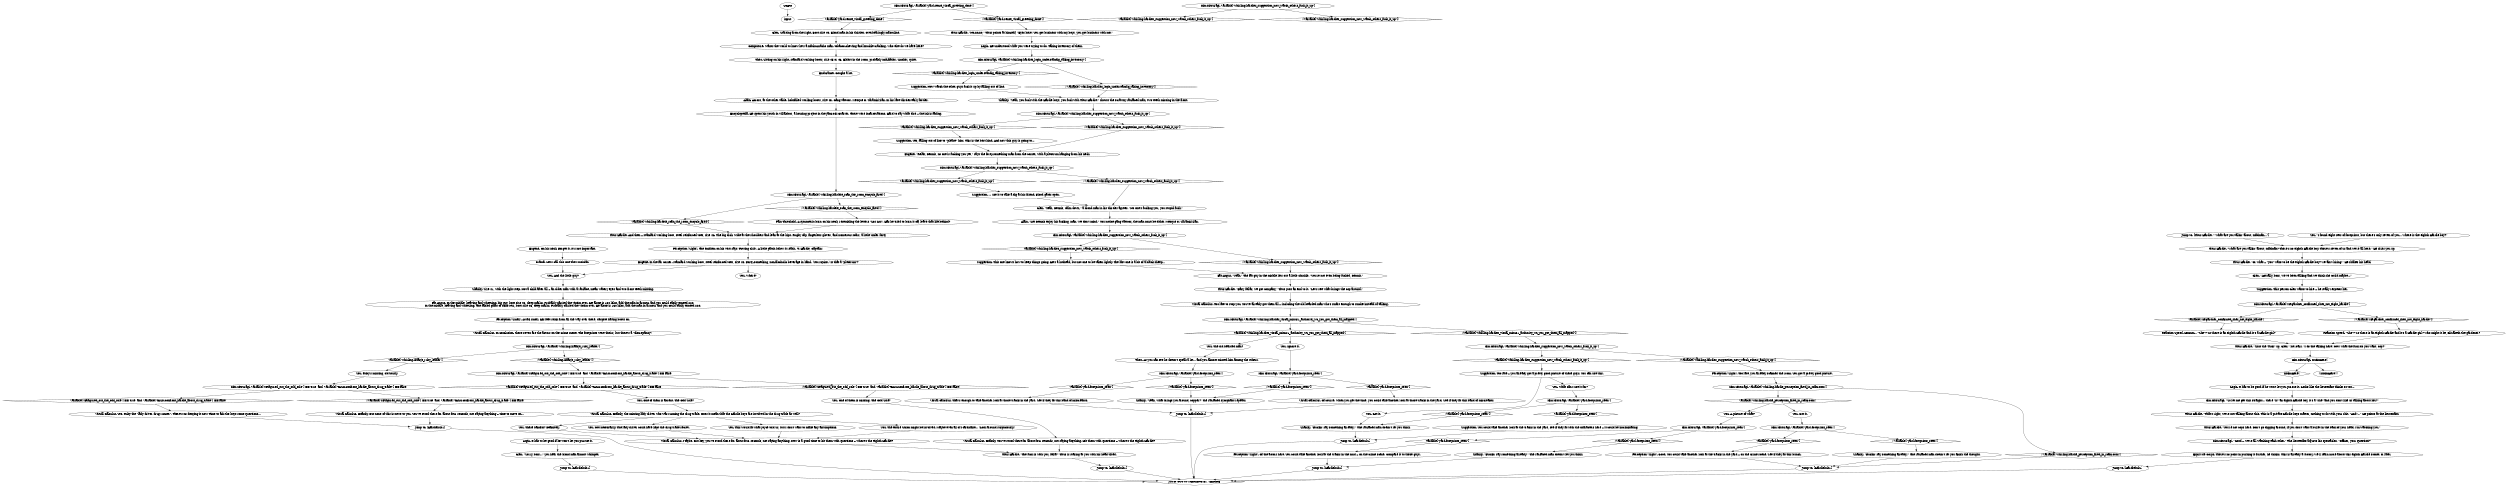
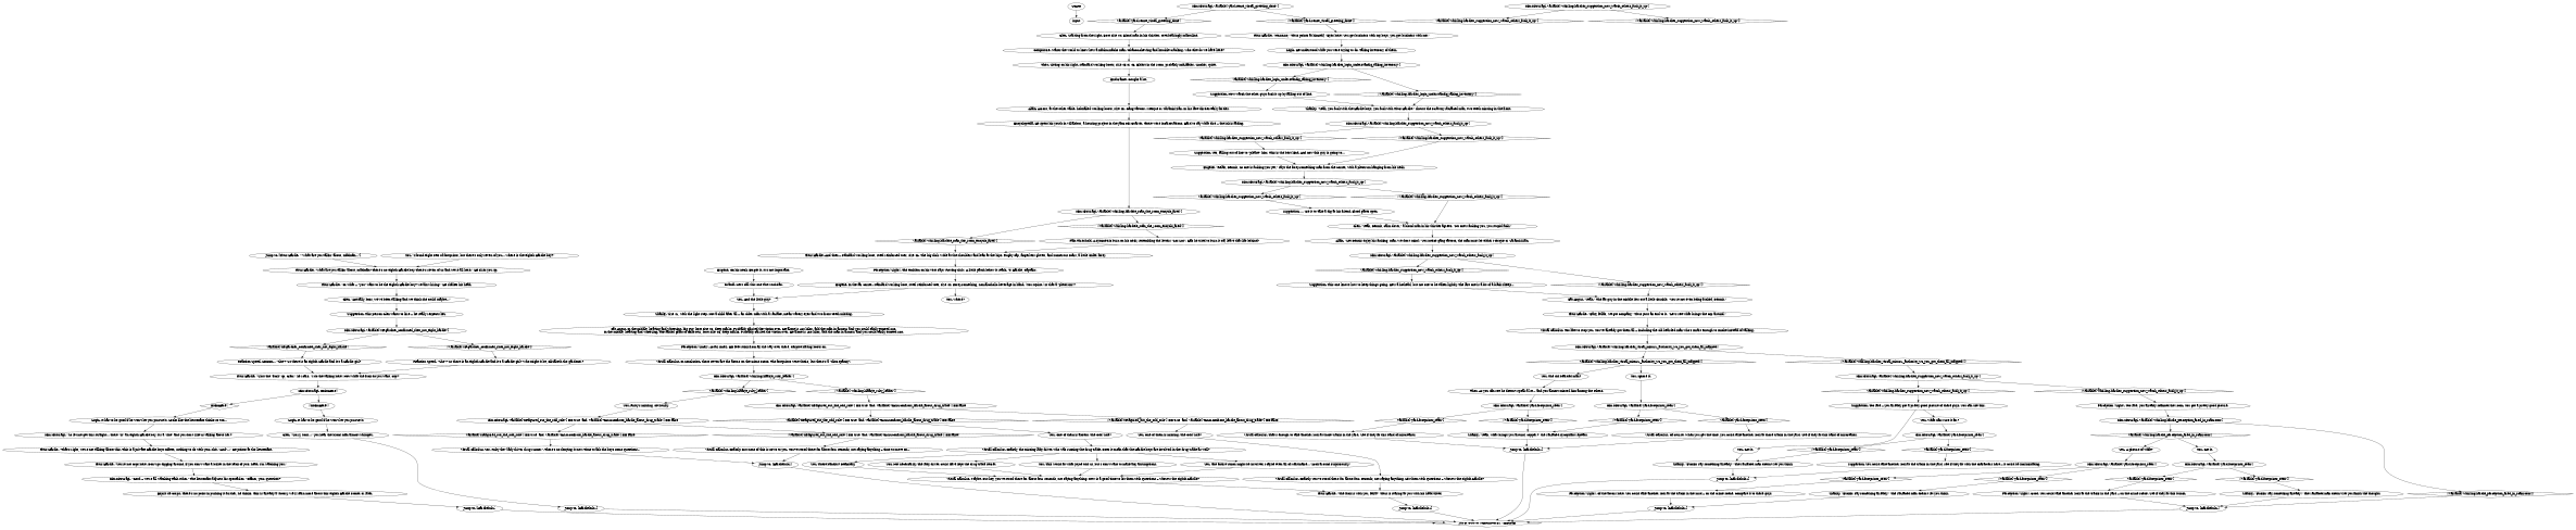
  digraph {
    n1 [label=START]
    n2 [label=input]
    n3 [label="Titus Hardie: \"Easy, fellas, we got company,\" Titus puts an end to it. \"Let's see what brings the cop around.\""]
    n4 [label="Visual Calculus: Too late to stop you. You've already got them all -- including the old bearded man who's smart enough to smoke instead of talking."]
    n5 [label="Kim Kitsuragi: Variable[\"whirling.hardies_viscal_minus1_authority_wc_you_got_them_all_mapped\"]"]
    n6 [label="Theo: As you can see he doesn't speak a lot... and you almost missed him among the others."]
    n7 [label="Kim Kitsuragi: Variable[\"yard.footprints_seen\"]"]
    n8 [label="Variable[\"yard.footprints_seen\"]" shape=diamond]
    n9 [label="!(Variable[\"yard.footprints_seen\"])" shape=diamond]
    n10 [label="You: These bandits? Definitely."]
    n11 [label="Visual Calculus: Maybe. But hey, you've stood there for about four seconds, not saying anything. Now is a good time to hit them with questions -- where's the eighth Hardie?"]
    n12 [label="Titus Hardie: \"The fuck is with you, fella?\" Titus is staring at you with his head tilted."]
    n13 [label="Titus Hardie: \"What are you talkin' about, madman? There's no eighth Hardie boy. There's seven of us and we're all here.\" He sizes you up."]
    n14 [label="Titus Hardie: \"Or what -- *you* want to be the eighth Hardie boy? We ain't hiring!\" He shakes his head."]
    n15 [label="Glen: \"Actually, boss, we've been talking and we think she could maybe...\""]
    n16 [label="Titus Hardie: \"Shut the *fuck* up, Glen!\" he roars. \"I do the talking here! Now what the fuck do you want, cop?\""]
    n17 [label="Kim Kitsuragi: IsKimHere()"]
    n18 [label="IsKimHere()" shape=diamond]
    n19 [label="!(IsKimHere())" shape=ellipse]
    n20 [label="Jump to: [Hardiehub1]"]
    n21 [label="JUMP OUT to WHIRLING F1 / HARDIE" shape=diamond]
    n22 [label="You: One of them is missing. The Odd Sole?"]
    n23 [label="Visual Calculus: Exactly. You've stood there for about four seconds, not saying anything. Hit them with questions -- where's the eighth Hardie?"]
    n24 [label="Variable[\"whirling.hardies_viscal_minus1_authority_wc_you_got_them_all_mapped\"]" shape=diamond]
    n25 [label="!(Variable[\"whirling.hardies_viscal_minus1_authority_wc_you_got_them_all_mapped\"])" shape=diamond]
    n26 [label="You: The old bearded man?"]
    n27 [label="You: Ignore it."]
    n28 [label="Kim Kitsuragi: Variable[\"whirling.hardies_suggestion_now_watch_others_fuck_it_up\"]"]
    n29 [label="Kim Kitsuragi: Variable[\"yard.footprints_seen\"]"]
    n30 [label="Variable[\"whirling.hardies_suggestion_now_watch_others_fuck_it_up\"]" shape=diamond]
    n31 [label="!(Variable[\"whirling.hardies_suggestion_now_watch_others_fuck_it_up\"])" shape=diamond]
    n32 [label="Variable[\"yard.footprints_seen\"]" shape=diamond]
    n33 [label="!(Variable[\"yard.footprints_seen\"])" shape=diamond]
    n34 [label="Visual Calculus: Of course. When you get the time, you could take another look at those tracks in the yard. See if they fit this band of miscreants."]
    n35 [label="Shanky: \"Yeah, what brings you around, copper?\" the rat-faced sycophant repeats."]
    n36 [label="Jump to: [Hardiehub1]"]
    n37 [label="Perception (Sight): Of the actors here. You could take another look at the tracks in the mud -- on the crime scene. Compare it to these guys."]
    n38 [label="Jump to: [Hardiehub1]"]
    n39 [label="Kim Kitsuragi: Variable[\"whirling.hardies_suggestion_now_watch_others_fuck_it_up\"]"]
    n40 [label="Variable[\"whirling.hardies_suggestion_now_watch_others_fuck_it_up\"]" shape=diamond]
    n41 [label="!(Variable[\"whirling.hardies_suggestion_now_watch_others_fuck_it_up\"])" shape=diamond]
    n42 [label="Kim Kitsuragi: Variable[\"whirling.klaasje_ruby_leader\"]"]
    n43 [label="Variable[\"whirling.klaasje_ruby_leader\"]" shape=diamond]
    n44 [label="!(Variable[\"whirling.klaasje_ruby_leader\"])" shape=diamond]
    n45 [label="You: Ruby's missing, obviously."]
    n46 [label="Kim Kitsuragi: Variable[\"XP.figured_out_the_odd_sole\"] == true  and  Variable[\"TASK.confront_hardie_about_drug_trade\"] == false"]
    n47 [label="Kim Kitsuragi: Variable[\"XP.figured_out_the_odd_sole\"] == true  and  Variable[\"TASK.confront_hardie_about_drug_trade\"] == false"]
    n48 [label="Variable[\"XP.figured_out_the_odd_sole\"] == true  and  Variable[\"TASK.confront_hardie_about_drug_trade\"] == false" shape=diamond]
    n49 [label="!(Variable[\"XP.figured_out_the_odd_sole\"] == true  and  Variable[\"TASK.confront_hardie_about_drug_trade\"] == false)" shape=diamond]
    n50 [label="Visual Calculus: Yes. Ruby the *lady driver drug runner*. There's no denying it now. Time to ask the boys some questions..."]
    n51 [label="Jump to: [Hardiehub1]"]
    n52 [label="Theo: Sitting on his right: standard working boots, size 45 or 46. Eldest in the room, probably mid-fifties. Smoker, quiet."]
    n53 [label="Endurance: Coughs a lot."]
    n54 [label="Alain: Across, at the other table: hobnailed working boots, size 43. Gang tattoos. Mesque or Saramirizian. In his late thirties/early forties."]
    n55 [label="Suggestion: ... use it to take a dig at his friend. Flood gates open."]
    n56 [label="Glen: \"Yeah, Dennis, calm down,\" a blond man in his thirties agrees. \"No one's fucking you, you stupid fuck.\""]
    n57 [label="Alain: \"Let Dennis enjoy his fucking, man. We don't mind.\" You notice gang tattoos; the man must be either Mesque or Saramirizian."]
    n58 [label="Suggestion: Too late -- you already got a pretty good picture of these guys. You can use this."]
    n59 [label="Perception (Sight): Too late, you already scanned the room. You got a pretty good picture."]
    n60 [label="You: Got it."]
    n61 [label="You: What can I use it for?"]
    n62 [label="Kim Kitsuragi: Variable[\"whirling.hardie_perception_fired_in_scanroom\"]"]
    n63 [label="Fat Angus: \"Yeah.\" The fat guy in the middle lets out a little chuckle. \"You're not even being fucked, Dennis.\""]
    n64 [label="Eugene: \"Relax, Dennis, no one is fucking you yet,\" says the forty-something man from the corner, with a plectrum hanging from his neck."]
    n65 [label="Kim Kitsuragi: Variable[\"whirling.hardies_suggestion_now_watch_others_fuck_it_up\"]"]
    n66 [label="Variable[\"whirling.hardies_suggestion_now_watch_others_fuck_it_up\"]" shape=diamond]
    n67 [label="!(Variable[\"whirling.hardies_suggestion_now_watch_others_fuck_it_up\"])" shape=diamond]
    n68 [label="Shanky: \"Fuckin' say something already!\" The rat-faced man doesn't let you think."]
    n69 [label="Kim Kitsuragi: Variable[\"yard.footprints_seen\"]"]
    n70 [label="You: A picture of what?"]
    n71 [label="Kim Kitsuragi: Variable[\"yard.footprints_seen\"]"]
    n72 [label="Variable[\"yard.footprints_seen\"]" shape=diamond]
    n73 [label="!(Variable[\"yard.footprints_seen\"])" shape=diamond]
    n74 [label="Jump to: [Titus Hardie: \"\"What are you talkin' about, madman...\"]"]
    n75 [label="Logic: It has to be good if he won't let you pursue it. Looks like the lieutenant thinks so too..."]
    n76 [label="Kim Kitsuragi: \"So let me get this straight... there *is* an eighth Hardie boy, it's a *she* and you don't like us talking about her?\""]
    n77 [label="Titus Hardie: \"That's right, we're not talking about this. This is a private Hardie boys matter, nothing to do with your shit. *And*...\" He points at the lieutenant."]
    n78 [label="Encyclopedia: He spent his youth in Villalobos, a housing project in the Jamrock Quarter. There were incarcerations. Hard to say what else -- the ink is fading."]
    n79 [label="Kim Kitsuragi: Variable[\"whirling.hardeie_scan_the_room_encyclo_fired\"]"]
    n80 [label="Titus Hardie: \"No-no-no,\" Titus points at himself, \"Eyes here! You got business with my boys, you got business with me.\""]
    n81 [label="Logic: He understood what you were trying to do. Taking inventory of them."]
    n82 [label="Kim Kitsuragi: Variable[\"whirling.hardies_logic_understandig_taking_inventory\"]"]
    n83 [label="Titus Hardie: \"You're not cops here. Don't go digging around, if you don't want a bullet in the back of your head. I'm watching you.\""]
    n84 [label="Jump to: [Hardiehub1]"]
    n85 [label="Variable[\"XP.figured_out_the_odd_sole\"] == true  and  Variable[\"TASK.confront_hardie_about_drug_trade\"] == false" shape=diamond]
    n86 [label="!(Variable[\"XP.figured_out_the_odd_sole\"] == true  and  Variable[\"TASK.confront_hardie_about_drug_trade\"] == false)" shape=diamond]
    n87 [label="Variable[\"whirling.hardies_logic_understandig_taking_inventory\"]" shape=diamond]
    n88 [label="!(Variable[\"whirling.hardies_logic_understandig_taking_inventory\"])" shape=diamond]
    n89 [label="Suggestion: Now watch the other guys fuck it up by falling out of line."]
    n90 [label="Shanky: \"Yeah, you fuck with the Hardie boys, you fuck with Titus Hardie!\" shouts the scrawny rat-faced man, two teeth missing in the front."]
    n91 [label="Kim Kitsuragi: Variable[\"whirling.hardies_suggestion_now_watch_others_fuck_it_up\"]"]
    n92 [label="Visual Calculus: That's enough to take another look at those tracks in the yard. See if they fit this band of miscreants."]
    n93 [label="Kim Kitsuragi: Variable[\"whirling.hardies_suggestion_now_watch_others_fuck_it_up\"]"]
    n94 [label="Jump to: [Hardiehub1]"]
    n95 [label="You: Got it."]
    n96 [label="Kim Kitsuragi: Variable[\"yard.footprints_seen\"]"]
    n97 [label="Variable[\"yard.footprints_seen\"]" shape=diamond]
    n98 [label="!(Variable[\"yard.footprints_seen\"])" shape=diamond]
    n99 [label="Visual Calculus: Exactly. But none of this is news to you. You've stood there for about four seconds, not saying anything -- time to move on..."]
    n100 [label="Fat Angus: In the middle, heaving and wheezing: big guy, boot size 46, deep marks. Probably carried the victim over. He alone is 130 kilos; add the man in armour and you could easily exceed 220.\nIn the middle, heaving and wheezing: The fabled giant of Koko Nur, boot size 46, deep marks. Probably carried the victim over. He alone is 130 kilos; add the man in armour and you could easily exceed 220."]
    n101 [label="Perception (Smell): Awful smell. His feet stink from all the way over there, despite having boots on."]
    n102 [label="Visual Calculus: In conclusion: these seven are the actors on the crime scene. The footprints were theirs, but there's a *discrepancy*."]
    n103 [label="Suggestion: You could take another look at the tracks in the yard, see if they fit with the characters here -- it could be incriminating."]
    n104 [label="Jump to: [Hardiehub1]"]
    n105 [label="You: Not necessarily. The lady driver could have kept the drug trade secret."]
    n106 [label="Suggestion: This person Glen wants to hire -- he really respects her."]
    n107 [label="Glen: Starting from the right: Boot size 44. Blond man in his thirties. Overbearingly masculine."]
    n108 [label="Composure: Wants the world to know he's a macho-macho man: tobacco-chewing and knuckle cracking. Who else do we have here?"]
    n109 [label="You: And the little guy?"]
    n110 [label="Shanky: Size 41, with the light step. Not a child after all -- an older man with a rat-face; mean watery eyes and two front teeth missing."]
    n111 [label="Variable[\"whirling.hardies_suggestion_now_watch_others_fuck_it_up\"]" shape=diamond]
    n112 [label="!(Variable[\"whirling.hardies_suggestion_now_watch_others_fuck_it_up\"])" shape=diamond]
    n113 [label="Variable[\"whirling.hardies_suggestion_now_watch_others_fuck_it_up\"]" shape=diamond]
    n114 [label="!(Variable[\"whirling.hardies_suggestion_now_watch_others_fuck_it_up\"])" shape=diamond]
    n115 [label="Suggestion: This one knows how to keep things going. He's a hothead, but not one to be taken lightly. The last one is a bit of a black sheep..."]
    n116 [label="Glen: \"Sorry, boss...\" you hear the blond man almost whimper."]
    n117 [label="Pain Threshold: A symmetric burn on his neck, resembling the letters *Los Los*. Has he tried to burn it off, leave that life behind?"]
    n118 [label="Titus Hardie: And then -- standard working boot, steel reinforced toes, size 46. The big dick. Wide at the shoulders and lean at the hips. Rugby cap, fingerless gloves, and numerous scars, a little under forty."]
    n119 [label="Perception (Sight): The emblem on his vest says 'Rowing club'. A little patch below it reads: 'T. Hardie, Captain'."]
    n120 [label="Variable[\"whirling.hardie_perception_fired_in_scanroom\"]" shape=diamond]
    n121 [label="!(Variable[\"whirling.hardie_perception_fired_in_scanroom\"])" shape=diamond]
    n122 [label="Jump to: [Hardiehub1]"]
    n123 [label="You: Where?"]
    n124 [label="Eugene: On his neck. Forget it. It's not important."]
    n125 [label="Drama: Let's call this one The Musician."]
    n126 [label="Kim Kitsuragi: \"Good -- we're all watching each other.\" The lieutenant adjusts his spectacles. \"Officer, your question?\""]
    n127 [label="Esprit de Corps: There's no point in pushing it further, he thinks. This is already a victory. We'll learn more about this eighth Hardie sooner or later."]
    n128 [label="Variable[\"whirling.hardeie_scan_the_room_encyclo_fired\"]" shape=diamond]
    n129 [label="!(Variable[\"whirling.hardeie_scan_the_room_encyclo_fired\"])" shape=diamond]
    n130 [label="Perception (Sight): Good. You could take another look at the tracks in the yard -- on the crime scene. See if they fit this bunch."]
    n131 [label="You: This would fit what Joyce told us, but I don't want to make any assumptions."]
    n132 [label="Suggestion: Yes, falling out of line to *please* him! This is the best kind. And now this guy is going to..."]
    n133 [label="Kim Kitsuragi: Variable[\"XP.gardner_confirmed_shes_not_eight_hardie\"]"]
    n134 [label="Variable[\"XP.gardner_confirmed_shes_not_eight_hardie\"]" shape=diamond]
    n135 [label="!(Variable[\"XP.gardner_confirmed_shes_not_eight_hardie\"])" shape=diamond]
    n136 [label="Eugene: In the far corner: standard working boot, steel reinforced toes, size 44. Forty-something, non-alcoholic beverage in hand. (You squint.) Is that a *plectrum*?"]
    n137 [label="Shanky: \"Fuckin' say something already!\" The rat-faced man doesn't let you think."]
    n138 [label="Kim Kitsuragi: Variable[\"yard.sense_viscal_greeting_done\"]"]
    n139 [label="Variable[\"yard.sense_viscal_greeting_done\"]" shape=diamond]
    n140 [label="!(Variable[\"yard.sense_viscal_greeting_done\"])" shape=diamond]
    n141 [label="Shanky: \"Fuckin' say something already!\" The rat-faced man doesn't let you finish the thought."]
    n142 [label="You: \"I found eight sets of footprints, but there's only seven of you... Where is the eighth Hardie boy?\""]
    n143 [label="Reaction Speed: Hmmm... *She*? So there is an eighth Hardie and it's a Hardie girl?"]
    n144 [label="Logic: It has to be good if he won't let you pursue it."]
    n145 [label="You: One of them is absent. The Odd Sole?"]
    n146 [label="Visual Calculus: Exactly, the missing lady driver who was running the drug trade. Does it mean that the Hardie boys are involved in the drug trade as well?"]
    n147 [label="You: The entire Union might be involved. Maybe even all of Martinaise... (Look around suspiciously.)"]
    n148 [label="Reaction Speed: *She*? So there is an eighth Hardie and it's a Hardie girl? Who might it be, Elizabeth the gardener?"]
    n149 [label="Variable[\"yard.footprints_seen\"]" shape=diamond]
    n150 [label="!(Variable[\"yard.footprints_seen\"])" shape=diamond]
    n1 -> n2
    n3 -> n4
    n4 -> n5
    n5 -> n24
    n5 -> n25
    n6 -> n7
    n7 -> n8
    n7 -> n9
    n8 -> n92
    n9 -> n35
    n10 -> n11
    n11 -> n12
    n12 -> n94
    n13 -> n14
    n14 -> n15
    n15 -> n106
    n16 -> n17
    n17 -> n18
    n17 -> n19
    n18 -> n75
+   n19 -> n144
    n20 -> n21
    n22 -> n23
    n23 -> n12
    n24 -> n26
    n24 -> n27
    n25 -> n28
    n26 -> n6
    n27 -> n29
    n28 -> n30
    n28 -> n31
    n29 -> n32
    n29 -> n33
    n30 -> n58
    n31 -> n59
    n32 -> n34
    n33 -> n35
    n34 -> n36
    n35 -> n36
    n36 -> n21
    n37 -> n38
    n38 -> n21
    n39 -> n40
    n39 -> n41
    n42 -> n43
    n42 -> n44
    n43 -> n45
    n44 -> n46
    n45 -> n47
    n46 -> n48
    n46 -> n49
    n47 -> n85
    n47 -> n86
    n48 -> n145
    n49 -> n22
    n50 -> n51
    n51 -> n21
    n52 -> n53
    n53 -> n54
    n54 -> n78
    n55 -> n56
    n56 -> n57
    n57 -> n93
    n58 -> n60
    n58 -> n61
    n59 -> n62
    n60 -> n68
    n61 -> n69
    n62 -> n120
    n62 -> n121
    n63 -> n3
    n64 -> n65
    n65 -> n66
    n65 -> n67
    n66 -> n55
    n67 -> n56
    n68 -> n104
    n69 -> n149
    n69 -> n150
    n70 -> n71
    n71 -> n72
    n71 -> n73
    n72 -> n37
    n73 -> n137
    n74 -> n13
    n75 -> n76
    n76 -> n77
    n77 -> n83
    n78 -> n79
    n79 -> n128
    n79 -> n129
    n80 -> n81
    n81 -> n82
    n82 -> n87
    n82 -> n88
    n83 -> n126
    n84 -> n21
    n85 -> n50
    n86 -> n99
    n87 -> n89
    n88 -> n90
    n89 -> n90
    n90 -> n91
    n91 -> n111
    n91 -> n112
    n92 -> n36
    n93 -> n113
    n93 -> n114
    n94 -> n21
    n95 -> n96
    n96 -> n97
    n96 -> n98
    n97 -> n130
    n98 -> n141
    n99 -> n51
    n100 -> n101
    n101 -> n102
    n102 -> n42
    n103 -> n104
    n104 -> n21
    n105 -> n11
    n106 -> n133
    n107 -> n108
    n108 -> n52
    n109 -> n110
    n110 -> n100
    n111 -> n132
    n112 -> n64
    n113 -> n115
    n114 -> n63
    n115 -> n63
    n116 -> n20
    n117 -> n118
    n118 -> n119
    n119 -> n136
    n120 -> n70
    n120 -> n95
    n121 -> n122
    n122 -> n21
    n124 -> n125
    n125 -> n109
    n126 -> n127
    n127 -> n84
    n128 -> n118
    n129 -> n117
    n130 -> n122
    n131 -> n11
    n132 -> n64
    n133 -> n134
    n133 -> n135
    n134 -> n143
    n135 -> n148
    n136 -> n109
    n136 -> n123
    n137 -> n38
    n138 -> n139
    n138 -> n140
    n139 -> n107
    n140 -> n80
    n141 -> n122
    n142 -> n13
    n143 -> n16
    n144 -> n116
    n145 -> n146
    n146 -> n10
    n146 -> n105
    n146 -> n131
    n146 -> n147
    n147 -> n11
    n148 -> n16
    n149 -> n103
    n150 -> n68
  }
